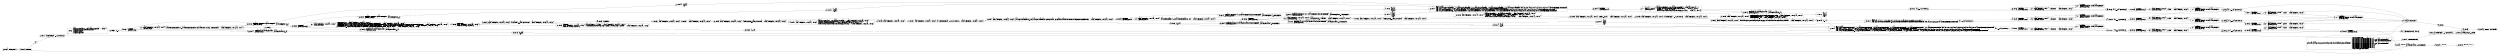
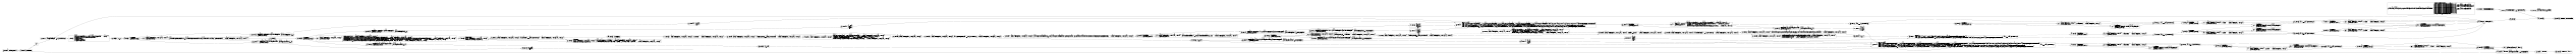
  digraph {
    rankdir=LR
    node [shape=record]
    n1 [label="{0\:\ 0x0000|MTH_ENTER_BLOCK\l}"]
    n2 [label="{1\:\ 0x0006|if (mToken.length() != 0) goto L_0x0193\l}"]
    n3 [label="{2\:\ 0x0008|java.lang.String r0 = mToken\l}"]
    n4 [label="{97\:\ 0x0193}"]
    n5 [label="{98\:\ 0x0195|RETURN\l|return mToken\l}"]
    n6 [label="{3\:\ 0x000a|monitor\-enter(r0)\l}"]
    n7 [label="{4\:\ 0x000b|SYNTHETIC\l}"]
    n8 [label="{5\:\ ?}"]
    n9 [label="{94\:\ 0x0190|REMOVE\l|java.lang.Throwable r1 = move\-exception\l}"]
    n10 [label="{6\:\ 0x0011|if (mToken.length() != 0) goto L_0x018e\l}"]
    n11 [label="{95\:\ 0x0191|REMOVE\l}"]
-   n12 [label="{7\:\ 0x0013|java.lang.StringBuilder r1 = new java.lang.StringBuilder()     \/\/ Catch:\{  \}\lr1.append(\"http:\/\/auth.cloudmade.com\/token\/\")\lr1.append(disconnect)\lr1.append(\"?userid=\")\lr1.append(mAndroidId)\l}"]
+   n12 [label="{7\:\ 0x0013|java.lang.StringBuilder r1 = new java.lang.StringBuilder()     \/\/ Catch:\{  \}\lr1.append(\"http:\/\/auth.cloudmade.com\/token\/\")\lr1.append(mKey)\lr1.append(\"?userid=\")\lr1.append(mAndroidId)\l}"]
    n13 [label="{91\:\ 0x018e|monitor\-exit(r0)\l}"]
    n14 [label="{8\:\ 0x0030|r2 = 0\l}"]
    n15 [label="{93\:\ 0x018f}"]
    n16 [label="{9\:\ 0x0031|SYNTHETIC\lSplitter:B:9:0x0031\l}"]
    n17 [label="{10\:\ ?|Catch:\{ IOException \-\> 0x0148, all \-\> 0x0144 \}\lSplitter:B:9:0x0031\l|java.net.HttpURLConnection r1 = (java.net.HttpURLConnection) new java.net.URL(r1.toString()).openConnection()     \/\/ Catch:\{ IOException \-\> 0x0148, all \-\> 0x0144 \}\l}"]
    n18 [label="{58\:\ 0x0144|ExcHandler: all (th java.lang.Throwable)\lSplitter:B:9:0x0031\l|java.lang.Throwable r3 = th\l}"]
    n19 [label="{60\:\ 0x0148|ExcHandler: IOException (e java.io.IOException)\lSplitter:B:9:0x0031\l|java.io.IOException r3 = e\l}"]
    n20 [label="{11\:\ 0x003c}"]
    n21 [label="{59\:\ 0x0145|r1 = null\lr4 = null\l}"]
    n22 [label="{61\:\ 0x0149|r1 = null\lr4 = null\l}"]
    n23 [label="{12\:\ 0x003d|SYNTHETIC\lSplitter:B:12:0x003d\l}"]
    n24 [label="{13\:\ ?|Catch:\{ IOException \-\> 0x013f, all \-\> 0x013c \}\lSplitter:B:12:0x003d\l|r1.setDoOutput(true)     \/\/ Catch:\{ IOException \-\> 0x013f, all \-\> 0x013c \}\lr1.setRequestMethod(p018io.fabric.sdk.android.services.network.HttpRequest.METHOD_POST)     \/\/ Catch:\{ IOException \-\> 0x013f, all \-\> 0x013c \}\lr1.setRequestProperty(p018io.fabric.sdk.android.services.network.HttpRequest.HEADER_CONTENT_TYPE, p018io.fabric.sdk.android.services.network.HttpRequest.CONTENT_TYPE_FORM)     \/\/ Catch:\{ IOException \-\> 0x013f, all \-\> 0x013c \}\lr1.setRequestProperty(org.osmdroid.config.Configuration.getInstance().getUserAgentHttpHeader(), org.osmdroid.config.Configuration.getInstance().getUserAgentValue())     \/\/ Catch:\{ IOException \-\> 0x013f, all \-\> 0x013c \}\ljava.util.Iterator r3 = org.osmdroid.config.Configuration.getInstance().getAdditionalHttpRequestProperties().entrySet().iterator()     \/\/ Catch:\{ IOException \-\> 0x013f, all \-\> 0x013c \}\l}"]
    n25 [label="{54\:\ 0x013c|ExcHandler: all (th java.lang.Throwable)\lSplitter:B:12:0x003d\l|java.lang.Throwable r3 = th\l}"]
    n26 [label="{56\:\ 0x013f|ExcHandler: IOException (e java.io.IOException)\lSplitter:B:12:0x003d\l|java.io.IOException r3 = e\l}"]
    n27 [label="{14\:\ 0x006f|LOOP_START\lCatch:\{ IOException \-\> 0x013f, all \-\> 0x013c \}\lLOOP:0: B:14:0x006f\-\>B:16:0x0075\l}"]
    n28 [label="{55\:\ 0x013d|r4 = null\l}"]
    n29 [label="{57\:\ 0x0140|r4 = null\lr2 = r1\lr1 = null\l}"]
    n30 [label="{15\:\ 0x0073|Catch:\{ IOException \-\> 0x013f, all \-\> 0x013c \}\l|if (r3.hasNext() == false) goto L_0x008b     \/\/ Catch:\{ IOException \-\> 0x013f, all \-\> 0x013c \}\l}"]
    n31 [label="{16\:\ 0x0075|LOOP_END\lCatch:\{ IOException \-\> 0x013f, all \-\> 0x013c \}\lLOOP:0: B:14:0x006f\-\>B:16:0x0075\l|java.util.Map$Entry r4 = r3.next()     \/\/ Catch:\{ IOException \-\> 0x013f, all \-\> 0x013c \}\lr1.setRequestProperty((java.lang.String) r4.getKey(), (java.lang.String) r4.getValue())     \/\/ Catch:\{ IOException \-\> 0x013f, all \-\> 0x013c \}\l}"]
    n32 [label="{99\:\ 0x008b|SYNTHETIC\l}"]
    n33 [label="{17\:\ 0x008b|Catch:\{ IOException \-\> 0x013f, all \-\> 0x013c \}\l|r1.connect()     \/\/ Catch:\{ IOException \-\> 0x013f, all \-\> 0x013c \}\l}"]
    n34 [label="{18\:\ 0x0090|Catch:\{ IOException \-\> 0x013f, all \-\> 0x013c \}\l|if (DEBUGMODE == false) goto L_0x00ac     \/\/ Catch:\{ IOException \-\> 0x013f, all \-\> 0x013c \}\l}"]
    n35 [label="{19\:\ 0x0092|Catch:\{ IOException \-\> 0x013f, all \-\> 0x013c \}\l|java.lang.StringBuilder r4 = new java.lang.StringBuilder()     \/\/ Catch:\{ IOException \-\> 0x013f, all \-\> 0x013c \}\lr4.append(\"Response from Cloudmade auth: \")     \/\/ Catch:\{ IOException \-\> 0x013f, all \-\> 0x013c \}\lr4.append(r1.getResponseMessage())     \/\/ Catch:\{ IOException \-\> 0x013f, all \-\> 0x013c \}\landroid.util.Log.d(org.osmdroid.api.IMapView.LOGTAG, r4.toString())     \/\/ Catch:\{ IOException \-\> 0x013f, all \-\> 0x013c \}\l}"]
    n36 [label="{20\:\ 0x00ac|Catch:\{ IOException \-\> 0x013f, all \-\> 0x013c \}\l}"]
    n37 [label="{21\:\ 0x00b2|Catch:\{ IOException \-\> 0x013f, all \-\> 0x013c \}\l|if (r1.getResponseCode() != 200) goto L_0x0126     \/\/ Catch:\{ IOException \-\> 0x013f, all \-\> 0x013c \}\l}"]
    n38 [label="{22\:\ 0x00b4|Catch:\{ IOException \-\> 0x013f, all \-\> 0x013c \}\l|java.io.InputStreamReader r3 = new java.io.InputStreamReader(r1.getInputStream(), p018io.fabric.sdk.android.services.network.HttpRequest.CHARSET_UTF8)     \/\/ Catch:\{ IOException \-\> 0x013f, all \-\> 0x013c \}\l}"]
    n39 [label="{42\:\ 0x0126|r3 = null\l}"]
    n40 [label="{23\:\ 0x00bf|SYNTHETIC\lSplitter:B:23:0x00bf\l}"]
    n41 [label="{38\:\ 0x0119|ExcHandler: all (r4v15 'th' java.lang.Throwable A[CUSTOM_DECLARE])\lSplitter:B:23:0x00bf\l|java.lang.Throwable r4 = move\-exception\l}"]
    n42 [label="{43\:\ 0x0127|PHI: r2 r3 \l  PHI: (r2v9 ?) = (r2v4 ?), (r2v15 ?) binds: [B:42:0x0126, B:33:0x010a] A[DONT_GENERATE, DONT_INLINE]\l  PHI: (r3v20 java.io.InputStreamReader) = (r3v21 java.io.InputStreamReader), (r3v22 java.io.InputStreamReader) binds: [B:42:0x0126, B:33:0x010a] A[DONT_GENERATE, DONT_INLINE]\l|if (r1 == null) goto L_0x012e\l}"]
    n43 [label="{24\:\ ?|Catch:\{ IOException \-\> 0x011f, all \-\> 0x0119 \}\lSplitter:B:23:0x00bf\l|java.io.BufferedReader r4 = new java.io.BufferedReader(r3, 8192)     \/\/ Catch:\{ IOException \-\> 0x011f, all \-\> 0x0119 \}\l}"]
    n44 [label="{40\:\ 0x011f|ExcHandler: IOException (r4v13 'e' java.io.IOException A[CUSTOM_DECLARE])\lSplitter:B:23:0x00bf\l|java.io.IOException r4 = move\-exception\l}"]
    n45 [label="{25\:\ 0x00c6|SYNTHETIC\lSplitter:B:25:0x00c6\l}"]
    n46 [label="{39\:\ 0x011a|r9 = r4\lr4 = r3\lr3 = r9\l}"]
    n47 [label="{41\:\ 0x0120|r2 = r1\lr1 = r3\lr3 = r4\lr4 = null\l}"]
    n48 [label="{26\:\ ?|Catch:\{ IOException \-\> 0x0113, all \-\> 0x010c \}\lSplitter:B:25:0x00c6\l|java.lang.String r5 = r4.readLine()     \/\/ Catch:\{ IOException \-\> 0x0113, all \-\> 0x010c \}\l}"]
    n49 [label="{34\:\ 0x010c|ExcHandler: all (r2v13 'th' java.lang.Throwable A[CUSTOM_DECLARE])\lSplitter:B:25:0x00c6\l|java.lang.Throwable r2 = move\-exception\l}"]
    n50 [label="{36\:\ 0x0113|ExcHandler: IOException (r2v11 'e' java.io.IOException A[CUSTOM_DECLARE])\lSplitter:B:25:0x00c6\l|java.io.IOException r2 = move\-exception\l}"]
    n51 [label="{27\:\ 0x00cc|Catch:\{ IOException \-\> 0x0113, all \-\> 0x010c \}\l|if (DEBUGMODE == false) goto L_0x00e4     \/\/ Catch:\{ IOException \-\> 0x0113, all \-\> 0x010c \}\l}"]
    n52 [label="{35\:\ 0x010d|r9 = r3\lr3 = r2\lr2 = r4\lr4 = r9\l}"]
    n53 [label="{37\:\ 0x0114|r9 = r2\lr2 = r1\lr1 = r3\lr3 = r9\l}"]
    n54 [label="{28\:\ 0x00ce|Catch:\{ IOException \-\> 0x0113, all \-\> 0x010c \}\l|java.lang.StringBuilder r7 = new java.lang.StringBuilder()     \/\/ Catch:\{ IOException \-\> 0x0113, all \-\> 0x010c \}\lr7.append(\"First line from Cloudmade auth: \")     \/\/ Catch:\{ IOException \-\> 0x0113, all \-\> 0x010c \}\lr7.append(r5)     \/\/ Catch:\{ IOException \-\> 0x0113, all \-\> 0x010c \}\landroid.util.Log.d(org.osmdroid.api.IMapView.LOGTAG, r7.toString())     \/\/ Catch:\{ IOException \-\> 0x0113, all \-\> 0x010c \}\l}"]
    n55 [label="{29\:\ 0x00e4|Catch:\{ IOException \-\> 0x0113, all \-\> 0x010c \}\l|mToken = r5.trim()     \/\/ Catch:\{ IOException \-\> 0x0113, all \-\> 0x010c \}\l}"]
    n56 [label="{30\:\ 0x00f0|Catch:\{ IOException \-\> 0x0113, all \-\> 0x010c \}\l|if (mToken.length() \<= 0) goto L_0x0103     \/\/ Catch:\{ IOException \-\> 0x0113, all \-\> 0x010c \}\l}"]
    n57 [label="{31\:\ 0x00f2|Catch:\{ IOException \-\> 0x0113, all \-\> 0x010c \}\l|mPreferenceEditor.putString(CLOUDMADE_TOKEN, mToken)     \/\/ Catch:\{ IOException \-\> 0x0113, all \-\> 0x010c \}\lmPreferenceEditor.commit()     \/\/ Catch:\{ IOException \-\> 0x0113, all \-\> 0x010c \}\lmPreferenceEditor = null     \/\/ Catch:\{ IOException \-\> 0x0113, all \-\> 0x010c \}\l}"]
    n58 [label="{32\:\ 0x0103|Catch:\{ IOException \-\> 0x0113, all \-\> 0x010c \}\l|android.util.Log.e(org.osmdroid.api.IMapView.LOGTAG, \"No authorization token received from Cloudmade\")     \/\/ Catch:\{ IOException \-\> 0x0113, all \-\> 0x010c \}\l}"]
    n59 [label="{33\:\ 0x010a|r2 = r4\l}"]
    n60 [label="{44\:\ 0x0129|SYNTHETIC\lSplitter:B:44:0x0129\l}"]
    n61 [label="{47\:\ 0x012e|if (r2 == 0) goto L_0x0135\l}"]
    n62 [label="{78\:\ 0x017a|PHI: r1 r2 r3 r4 \l  PHI: (r1v5 java.net.HttpURLConnection) = (r1v7 java.net.HttpURLConnection), (r1v9 java.net.HttpURLConnection), (r1v11 java.net.HttpURLConnection), (r1v11 java.net.HttpURLConnection), (r1v11 java.net.HttpURLConnection) binds: [B:77:0x0176, B:59:0x0145, B:55:0x013d, B:39:0x011a, B:35:0x010d] A[DONT_GENERATE, DONT_INLINE]\l  PHI: (r2v5 ?) = (r2v7 ?), (r2v4 ?), (r2v4 ?), (r2v4 ?), (r2v14 ?) binds: [B:77:0x0176, B:59:0x0145, B:55:0x013d, B:39:0x011a, B:35:0x010d] A[DONT_GENERATE, DONT_INLINE]\l  PHI: (r3v0 'th' java.lang.Throwable) = (r3v2 'th' java.lang.Throwable), (r3v5 'th' java.lang.Throwable), (r3v9 'th' java.lang.Throwable), (r3v24 'th' java.lang.Throwable), (r3v26 'th' java.lang.Throwable) binds: [B:77:0x0176, B:59:0x0145, B:55:0x013d, B:39:0x011a, B:35:0x010d] A[DONT_GENERATE, DONT_INLINE]\l  PHI: (r4v0 java.io.InputStreamReader) = (r4v2 java.io.InputStreamReader), (r4v4 java.io.InputStreamReader), (r4v6 java.io.InputStreamReader), (r4v16 java.io.InputStreamReader), (r4v18 java.io.InputStreamReader) binds: [B:77:0x0176, B:59:0x0145, B:55:0x013d, B:39:0x011a, B:35:0x010d] A[DONT_GENERATE, DONT_INLINE]\l|if (r1 == null) goto L_0x0181\l}"]
    n63 [label="{79\:\ 0x017c|SYNTHETIC\lSplitter:B:79:0x017c\l}"]
    n64 [label="{82\:\ 0x0181|if (r2 == 0) goto L_0x0188\l}"]
    n65 [label="{62\:\ 0x014b|PHI: r1 r2 r3 r4 \l  PHI: (r1v6 java.io.InputStreamReader) = (r1v8 java.io.InputStreamReader), (r1v12 java.io.InputStreamReader), (r1v13 java.io.InputStreamReader), (r1v14 java.io.InputStreamReader) binds: [B:61:0x0149, B:57:0x0140, B:41:0x0120, B:37:0x0114] A[DONT_GENERATE, DONT_INLINE]\l  PHI: (r2v6 ?) = (r2v4 ?), (r2v8 ?), (r2v10 ?), (r2v12 ?) binds: [B:61:0x0149, B:57:0x0140, B:41:0x0120, B:37:0x0114] A[DONT_GENERATE, DONT_INLINE]\l  PHI: (r3v1 'e' java.io.IOException) = (r3v4 'e' java.io.IOException), (r3v8 'e' java.io.IOException), (r3v23 'e' java.io.IOException), (r3v25 'e' java.io.IOException) binds: [B:61:0x0149, B:57:0x0140, B:41:0x0120, B:37:0x0114] A[DONT_GENERATE, DONT_INLINE]\l  PHI: (r4v1 java.io.BufferedReader) = (r4v3 java.io.BufferedReader), (r4v5 java.io.BufferedReader), (r4v14 java.io.BufferedReader), (r4v17 java.io.BufferedReader) binds: [B:61:0x0149, B:57:0x0140, B:41:0x0120, B:37:0x0114] A[DONT_GENERATE, DONT_INLINE]\l}"]
    n66 [label="{63\:\ 0x014d|SYNTHETIC\lSplitter:B:63:0x014d\l}"]
    n67 [label="{45\:\ ?|Catch:\{ Exception \-\> 0x012d \}\lSplitter:B:44:0x0129\l|r1.disconnect()     \/\/ Catch:\{ Exception \-\> 0x012d \}\l}"]
-   n68 [label="{46\:\ ?|SYNTHETIC\lExcHandler: Exception (unused java.lang.Exception)\lSplitter:B:44:0x0129\l}"]
    n69 [label="{48\:\ 0x0130|SYNTHETIC\lSplitter:B:48:0x0130\l}"]
    n70 [label="{51\:\ 0x0135|if (r3 == null) goto L_0x018e\l}"]
    n71 [label="{49\:\ ?|Catch:\{ Exception \-\> 0x0134 \}\lSplitter:B:48:0x0130\l|r2.close()     \/\/ Catch:\{ Exception \-\> 0x0134 \}\l}"]
    n72 [label="{50\:\ ?|SYNTHETIC\lExcHandler: Exception (unused java.lang.Exception)\lSplitter:B:48:0x0130\l}"]
    n73 [label="{72\:\ ?|SYNTHETIC\lExcHandler: Exception (unused java.lang.Exception)\lSplitter:B:70:0x016a\l}"]
    n74 [label="{52\:\ 0x0137|SYNTHETIC\lSplitter:B:52:0x0137\l}"]
    n75 [label="{53\:\ ?|Catch:\{ Exception \-\> 0x018e \}\lSplitter:B:52:0x0137\l|r3.close()     \/\/ Catch:\{ Exception \-\> 0x018e \}\l}"]
    n76 [label="{92\:\ ?|SYNTHETIC\lExcHandler: Exception (unused java.lang.Exception)\lSplitter:B:52:0x0137\l}"]
    n77 [label="{64\:\ ?|Catch:\{ all \-\> 0x0175 \}\lSplitter:B:63:0x014d\l|java.lang.StringBuilder r6 = new java.lang.StringBuilder()     \/\/ Catch:\{ all \-\> 0x0175 \}\lr6.append(\"No authorization token received from Cloudmade: \")     \/\/ Catch:\{ all \-\> 0x0175 \}\lr6.append(r3)     \/\/ Catch:\{ all \-\> 0x0175 \}\landroid.util.Log.e(org.osmdroid.api.IMapView.LOGTAG, r6.toString())     \/\/ Catch:\{ all \-\> 0x0175 \}\l}"]
    n78 [label="{76\:\ 0x0175|ExcHandler: all (th java.lang.Throwable)\lSplitter:B:63:0x014d\l|java.lang.Throwable r3 = th\l}"]
    n79 [label="{65\:\ 0x0161|if (r2 == 0) goto L_0x0168\l}"]
    n80 [label="{77\:\ 0x0176|r9 = r4\lr4 = r1\lr1 = r2\lr2 = r9\l}"]
    n81 [label="{66\:\ 0x0163|SYNTHETIC\lSplitter:B:66:0x0163\l}"]
    n82 [label="{69\:\ 0x0168|if (r4 == null) goto L_0x016f\l}"]
    n83 [label="{67\:\ ?|Catch:\{ Exception \-\> 0x0167 \}\lSplitter:B:66:0x0163\l|r2.disconnect()     \/\/ Catch:\{ Exception \-\> 0x0167 \}\l}"]
    n84 [label="{68\:\ ?|SYNTHETIC\lExcHandler: Exception (unused java.lang.Exception)\lSplitter:B:66:0x0163\l}"]
    n85 [label="{70\:\ 0x016a|SYNTHETIC\lSplitter:B:70:0x016a\l}"]
    n86 [label="{73\:\ 0x016f|if (r1 == null) goto L_0x018e\l}"]
    n87 [label="{71\:\ ?|Catch:\{ Exception \-\> 0x016e \}\lSplitter:B:70:0x016a\l|r4.close()     \/\/ Catch:\{ Exception \-\> 0x016e \}\l}"]
    n88 [label="{74\:\ 0x0171|SYNTHETIC\lSplitter:B:74:0x0171\l}"]
    n89 [label="{75\:\ ?|Catch:\{ Exception \-\> 0x018e \}\lSplitter:B:74:0x0171\l|r1.close()     \/\/ Catch:\{ Exception \-\> 0x018e \}\l}"]
    n90 [label="{80\:\ ?|Catch:\{ Exception \-\> 0x0180 \}\lSplitter:B:79:0x017c\l|r1.disconnect()     \/\/ Catch:\{ Exception \-\> 0x0180 \}\l}"]
    n91 [label="{81\:\ ?|SYNTHETIC\lExcHandler: Exception (unused java.lang.Exception)\lSplitter:B:79:0x017c\l}"]
    n92 [label="{83\:\ 0x0183|SYNTHETIC\lSplitter:B:83:0x0183\l}"]
    n93 [label="{86\:\ 0x0188|if (r4 == null) goto L_0x018d\l}"]
    n94 [label="{84\:\ ?|Catch:\{ Exception \-\> 0x0187 \}\lSplitter:B:83:0x0183\l|r2.close()     \/\/ Catch:\{ Exception \-\> 0x0187 \}\l}"]
    n95 [label="{85\:\ ?|SYNTHETIC\lExcHandler: Exception (unused java.lang.Exception)\lSplitter:B:83:0x0183\l}"]
    n96 [label="{87\:\ 0x018a|SYNTHETIC\lSplitter:B:87:0x018a\l}"]
    n97 [label="{89\:\ 0x018d|SYNTHETIC\lSplitter:B:89:0x018d\l}"]
    n98 [label="{88\:\ ?|Catch:\{ Exception \-\> 0x018d \}\lSplitter:B:87:0x018a\l|r4.close()     \/\/ Catch:\{ Exception \-\> 0x018d \}\l}"]
    n99 [label="{90\:\ ?|Splitter:B:89:0x018d\l|throw r3\l}"]
    n100 [label="{96\:\ 0x0192|REMOVE\l|throw r1\l}"]
    n101 [label="{public static java.lang.String org.osmdroid.tileprovider.util.CloudmadeUtil.getCloudmadeToken()  | INCONSISTENT_CODE\lJADX WARNING: type inference failed for: r2v4\lJADX WARNING: type inference failed for: r2v5, types: [java.io.BufferedReader]\lJADX WARNING: type inference failed for: r2v6, types: [java.net.HttpURLConnection]\lJADX WARNING: type inference failed for: r2v7\lJADX WARNING: type inference failed for: r2v8\lJADX WARNING: type inference failed for: r2v9, types: [java.io.BufferedReader]\lJADX WARNING: type inference failed for: r2v10\lJADX WARNING: type inference failed for: r2v12\lJADX WARNING: type inference failed for: r2v14\lJADX WARNING: type inference failed for: r2v15\lMulti\-variable type inference failed\l}"]
    n1 -> n2
    n2 -> n3 [style=dashed]
    n2 -> n4
    n4 -> n5
    n6 -> n7
    n7 -> n8
    n7 -> n9
    n8 -> n10
    n9 -> n11
    n10 -> n12 [style=dashed]
    n10 -> n13
    n11 -> n100
    n12 -> n14
    n13 -> n15
    n14 -> n16
    n15 -> n4
    n16 -> n17
    n16 -> n18
    n16 -> n19
    n17 -> n18
    n17 -> n19
    n17 -> n20
    n18 -> n21
    n19 -> n22
    n20 -> n23
    n21 -> n62
    n22 -> n65
    n23 -> n24
    n23 -> n25
    n23 -> n26
    n24 -> n27
    n25 -> n28
    n26 -> n29
    n27 -> n30
    n28 -> n62
    n29 -> n65
    n30 -> n31 [style=dashed]
    n30 -> n32
    n31 -> n27
    n32 -> n33
    n33 -> n34
    n34 -> n35 [style=dashed]
    n34 -> n36
    n35 -> n36
    n36 -> n37
    n37 -> n38 [style=dashed]
    n37 -> n39
    n38 -> n40
    n39 -> n41
    n39 -> n42
    n40 -> n43
    n40 -> n44
    n41 -> n46
    n42 -> n60 [style=dashed]
    n42 -> n61
    n43 -> n41
    n43 -> n44
    n43 -> n45
    n44 -> n47
    n45 -> n48
    n45 -> n49
    n45 -> n50
    n46 -> n62
    n47 -> n65
    n48 -> n51
    n49 -> n52
    n50 -> n53
    n51 -> n54 [style=dashed]
    n51 -> n55
    n52 -> n62
    n53 -> n65
    n54 -> n55
    n55 -> n56
    n56 -> n57 [style=dashed]
    n56 -> n58
    n57 -> n59
    n58 -> n59
    n59 -> n42
    n60 -> n67
-   n60 -> n68
    n61 -> n69 [style=dashed]
    n61 -> n70
    n62 -> n63 [style=dashed]
    n62 -> n64
    n63 -> n90
    n63 -> n91
    n64 -> n92 [style=dashed]
    n64 -> n93
    n65 -> n66
    n66 -> n77
    n66 -> n78
    n67 -> n61
-   n67 -> n68
-   n68 -> n61
    n69 -> n71
    n69 -> n72
    n69 -> n73
    n70 -> n13
    n70 -> n74 [style=dashed]
    n71 -> n70
    n71 -> n72
    n72 -> n70
    n73 -> n86
    n74 -> n75
    n74 -> n76
    n75 -> n13
    n75 -> n76
    n76 -> n13
    n77 -> n78
    n77 -> n79
    n78 -> n80
    n79 -> n81 [style=dashed]
    n79 -> n82
    n80 -> n62
    n81 -> n83
    n81 -> n84
    n82 -> n85 [style=dashed]
    n82 -> n86
    n83 -> n82
    n83 -> n84
    n84 -> n82
    n85 -> n87
    n86 -> n13
    n86 -> n88 [style=dashed]
    n87 -> n73
    n87 -> n86
    n88 -> n76
    n88 -> n89
    n89 -> n13
    n89 -> n76
    n90 -> n64
    n90 -> n91
    n91 -> n64
    n92 -> n94
    n92 -> n95
    n93 -> n96 [style=dashed]
    n93 -> n97
    n94 -> n93
    n94 -> n95
    n95 -> n93
    n96 -> n97
    n96 -> n98
    n97 -> n9
    n97 -> n99
    n98 -> n97
    n101 -> n1
  }
